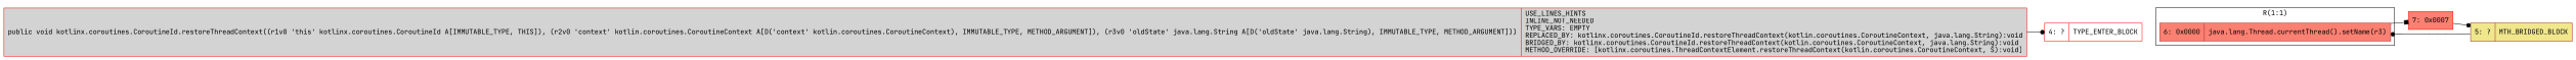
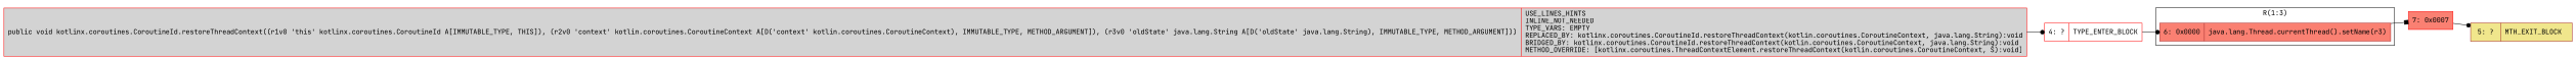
  digraph {
    fontname="JetBrains Mono"
    rankdir=LR
    node [color=red fillcolor=salmon fontname="JetBrains Mono" shape=record style=filled]
    edge [arrowhead=dot fontname="JetBrains Mono"]
    n1 [color=brown label="{6\:\ 0x0000|java.lang.Thread.currentThread().setName(r3)\l}"]
    n2 [label="{7\:\ 0x0007}"]
-   n3 [color=brown fillcolor=khaki label="{5\:\ ?|MTH_BRIDGED_BLOCK\l}"]
+   n3 [color=brown fillcolor=khaki label="{5\:\ ?|MTH_EXIT_BLOCK\l}"]
    n4 [fillcolor=white label="{4\:\ ?|TYPE_ENTER_BLOCK\l}"]
    n5 [fillcolor=lightgrey label="{public void kotlinx.coroutines.CoroutineId.restoreThreadContext((r1v0 'this' kotlinx.coroutines.CoroutineId A[IMMUTABLE_TYPE, THIS]), (r2v0 'context' kotlin.coroutines.CoroutineContext A[D('context' kotlin.coroutines.CoroutineContext), IMMUTABLE_TYPE, METHOD_ARGUMENT]), (r3v0 'oldState' java.lang.String A[D('oldState' java.lang.String), IMMUTABLE_TYPE, METHOD_ARGUMENT]))  | USE_LINES_HINTS\lINLINE_NOT_NEEDED\lTYPE_VARS: EMPTY\lREPLACED_BY: kotlinx.coroutines.CoroutineId.restoreThreadContext(kotlin.coroutines.CoroutineContext, java.lang.String):void\lBRIDGED_BY: kotlinx.coroutines.CoroutineId.restoreThreadContext(kotlin.coroutines.CoroutineContext, java.lang.String):void\lMETHOD_OVERRIDE: [kotlinx.coroutines.ThreadContextElement.restoreThreadContext(kotlin.coroutines.CoroutineContext, S):void]\l}"]
    subgraph cluster_1 {
-     label="R(1:1)"
+     label="R(1:3)"
      n1
    }
    n1 -> n2 [arrowhead=box]
    n2 -> n3
-   n3 -> n1
+   n4 -> n1
    n5 -> n4
  }
